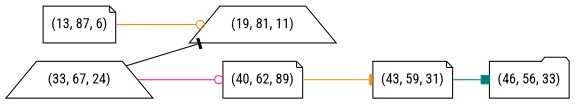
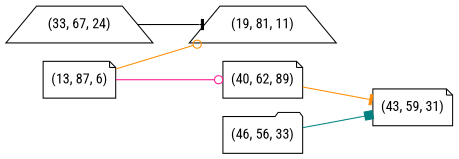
  digraph {
    fontname="Roboto Condensed"
    rankdir=LR
    node [fontname="Roboto Condensed" shape=note]
    edge [arrowhead=odot color=darkorange fontname="Roboto Condensed"]
    "(19, 81, 11)" [shape=trapezium]
    "(13, 87, 6)"
    "(33, 67, 24)" [shape=trapezium]
    n4 [label="(40, 62, 89)"]
    "(43, 59, 31)"
    "(46, 56, 33)" [shape=folder]
    "(13, 87, 6)" -> "(19, 81, 11)"
    "(33, 67, 24)" -> "(19, 81, 11)" [arrowhead=tee color=black]
-   "(33, 67, 24)" -> n4 [color=deeppink]
+   "(13, 87, 6)" -> n4 [color=deeppink]
    n4 -> "(43, 59, 31)" [arrowhead=tee]
-   "(43, 59, 31)" -> "(46, 56, 33)" [arrowhead=box color=teal]
+   "(46, 56, 33)" -> "(43, 59, 31)" [arrowhead=box color=teal]
  }
